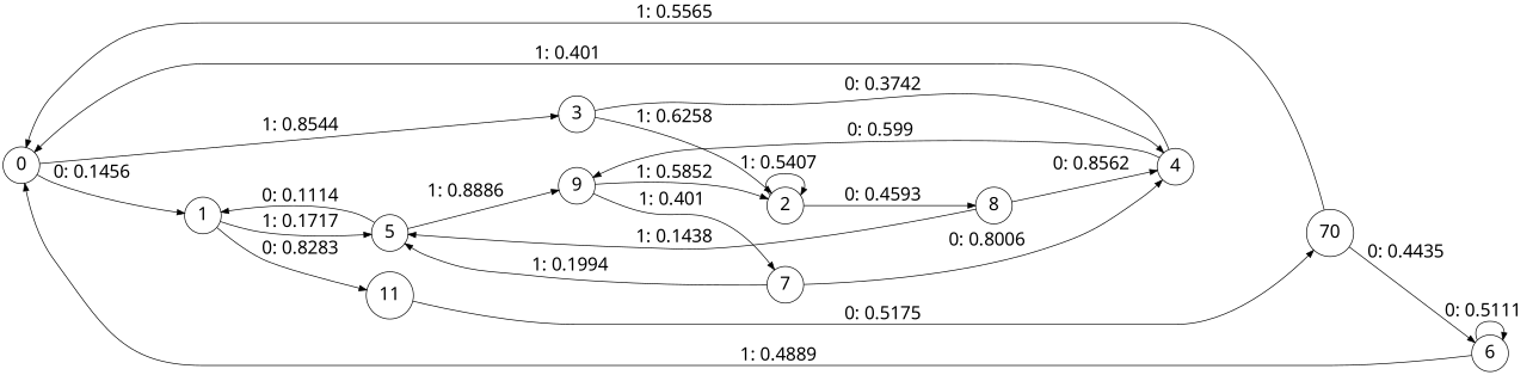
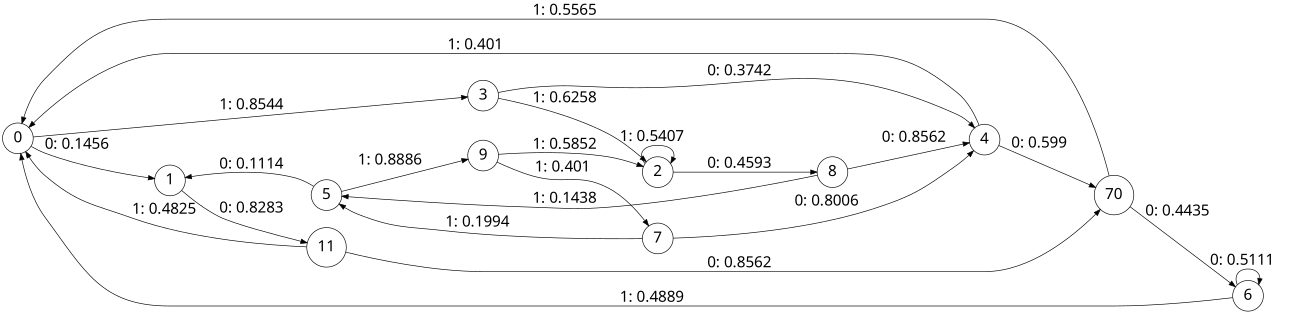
  digraph {
    fontname="Noto Sans"
    rankdir=LR
    node [fontname="Noto Sans" fontsize=24 shape=circle]
    edge [fontname="Noto Sans" fontsize=24]
    0
    1
    3
    11
    5
    2
    4
    n8 [label=70]
    9
    8
    7
    6
    0 -> 1 [label="0: 0.1456   "]
    0 -> 3 [label="1: 0.8544   "]
    1 -> 11 [label="0: 0.8283   "]
-   1 -> 5 [label="1: 0.1717   "]
    3 -> 2 [label="1: 0.6258   "]
    3 -> 4 [label="0: 0.3742   "]
-   11 -> n8 [label="0: 0.5175   "]
+   11 -> 0 [label="1: 0.4825   "]
+   11 -> n8 [label="0: 0.8562   "]
    5 -> 1 [label="0: 0.1114   "]
    5 -> 9 [label="1: 0.8886   "]
    2 -> 2 [label="1: 0.5407   "]
    2 -> 8 [label="0: 0.4593   "]
    4 -> 0 [label="1: 0.401    "]
-   4 -> 9 [label="0: 0.599    "]
+   4 -> n8 [label="0: 0.599    "]
    n8 -> 0 [label="1: 0.5565   "]
    n8 -> 6 [label="0: 0.4435   "]
    9 -> 2 [label="1: 0.5852   "]
    9 -> 7 [label="1: 0.401    "]
    8 -> 5 [label="1: 0.1438   "]
    8 -> 4 [label="0: 0.8562   "]
    7 -> 5 [label="1: 0.1994   "]
    7 -> 4 [label="0: 0.8006   "]
    6 -> 0 [label="1: 0.4889   "]
    6 -> 6 [label="0: 0.5111   "]
  }
